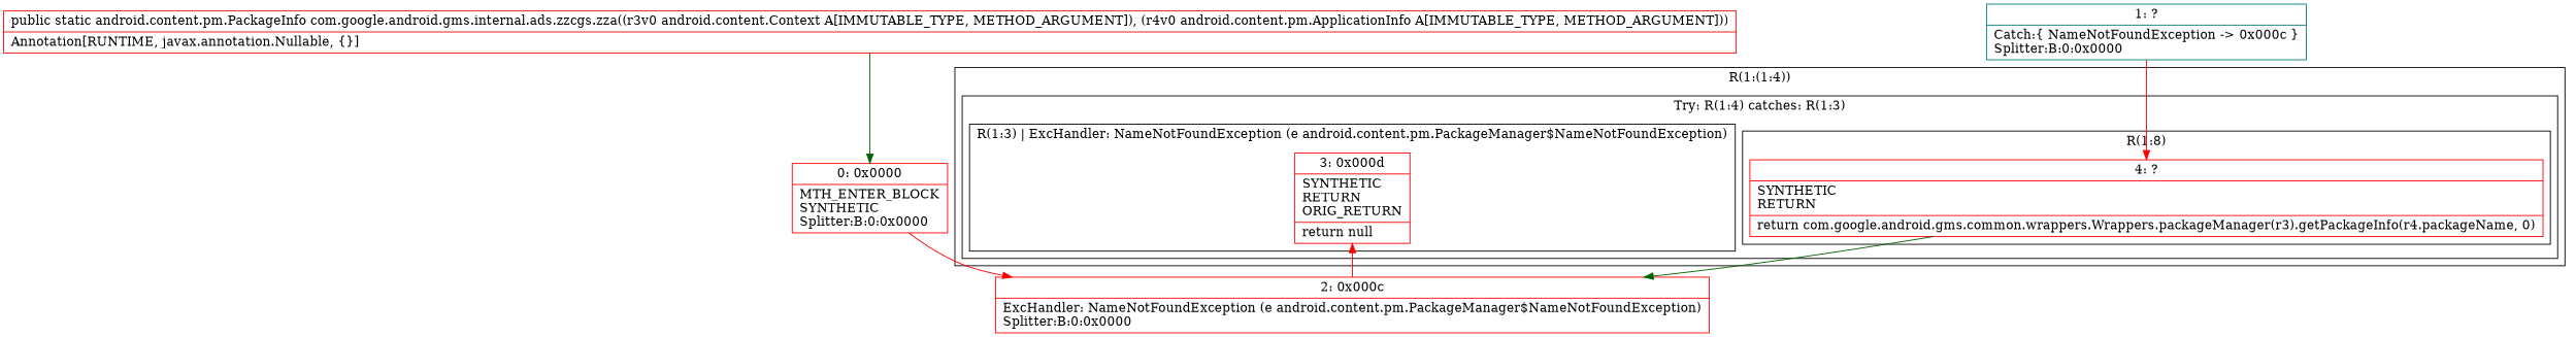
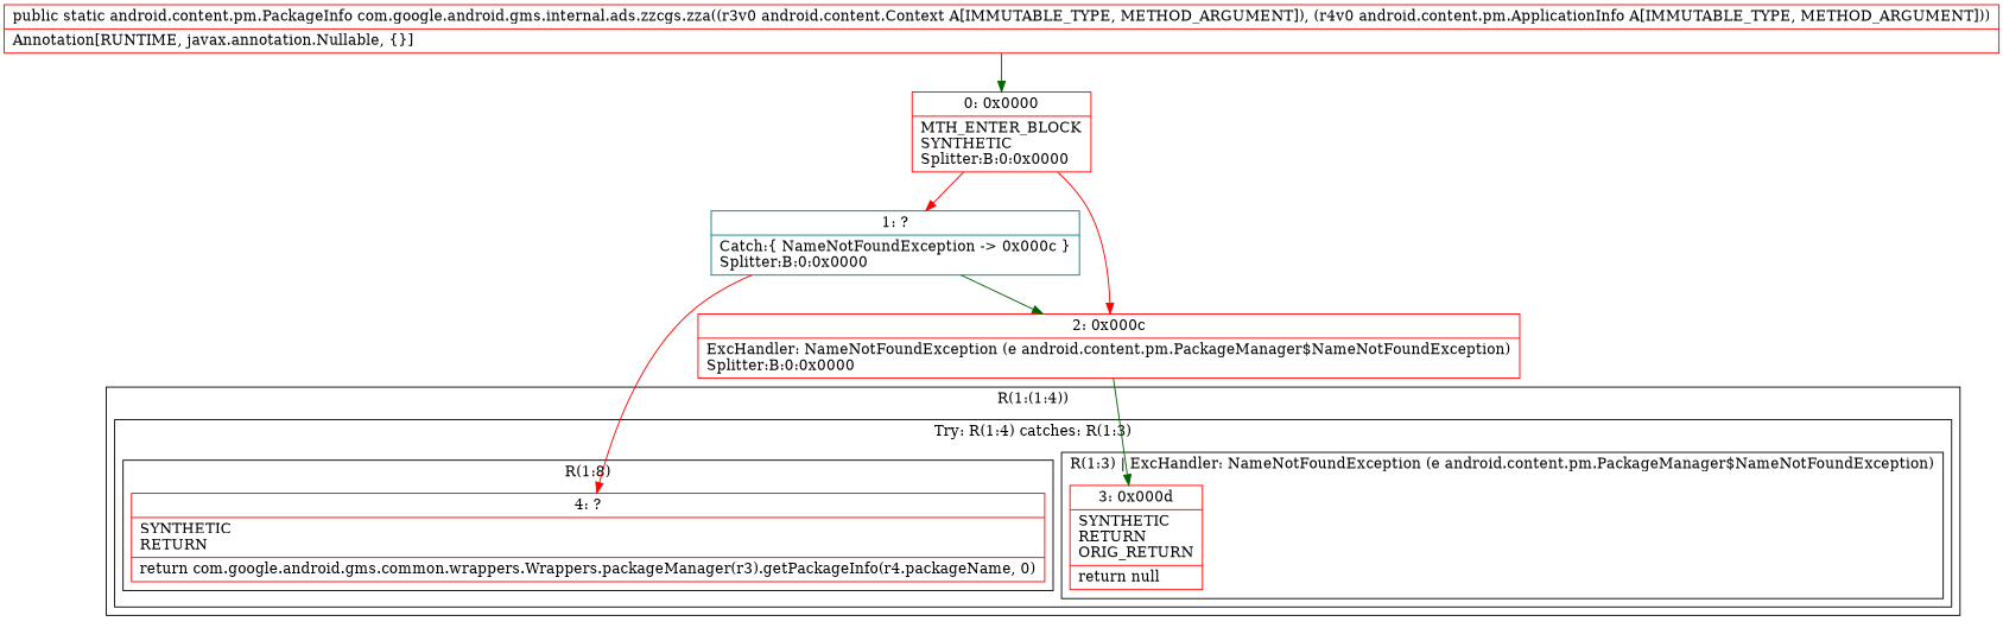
  digraph {
    node [color=red shape=record]
    edge [color=red]
    n1 [label="{4\:\ ?|SYNTHETIC\lRETURN\l|return com.google.android.gms.common.wrappers.Wrappers.packageManager(r3).getPackageInfo(r4.packageName, 0)\l}"]
    n2 [label="{3\:\ 0x000d|SYNTHETIC\lRETURN\lORIG_RETURN\l|return null\l}"]
    n3 [label="{0\:\ 0x0000|MTH_ENTER_BLOCK\lSYNTHETIC\lSplitter:B:0:0x0000\l}"]
    n4 [color=teal label="{1\:\ ?|Catch:\{ NameNotFoundException \-\> 0x000c \}\lSplitter:B:0:0x0000\l}"]
    n5 [label="{2\:\ 0x000c|ExcHandler: NameNotFoundException (e android.content.pm.PackageManager$NameNotFoundException)\lSplitter:B:0:0x0000\l}"]
    n6 [label="{public static android.content.pm.PackageInfo com.google.android.gms.internal.ads.zzcgs.zza((r3v0 android.content.Context A[IMMUTABLE_TYPE, METHOD_ARGUMENT]), (r4v0 android.content.pm.ApplicationInfo A[IMMUTABLE_TYPE, METHOD_ARGUMENT]))  | Annotation[RUNTIME, javax.annotation.Nullable, \{\}]\l}"]
    subgraph cluster_1 {
      label="R(1:(1:4))"
      subgraph cluster_2 {
        label="Try: R(1:4) catches: R(1:3)"
        subgraph cluster_3 {
          label="R(1:8)"
          n1
        }
        subgraph cluster_4 {
          label="R(1:3) | ExcHandler: NameNotFoundException (e android.content.pm.PackageManager$NameNotFoundException)\l"
          n2
        }
      }
    }
    subgraph cluster_5 {
      label="R(1:3) | ExcHandler: NameNotFoundException (e android.content.pm.PackageManager$NameNotFoundException)\l"
    }
+   n3 -> n4
    n3 -> n5
    n4 -> n1
-   n1 -> n5 [color=darkgreen]
-   n5 -> n2
+   n4 -> n5 [color=darkgreen]
+   n5 -> n2 [color=darkgreen]
    n6 -> n3 [color=darkgreen]
  }
